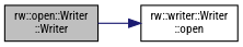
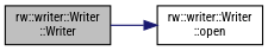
  digraph {
    rankdir=LR
    fontname="Roboto Condensed"
    node [color=black fontname="Roboto Condensed" fontsize=10 shape=record style=filled]
-   n1 [fillcolor=grey75 fontcolor=black height=0.2 label="rw::open::Writer\l::Writer" width=0.4]
+   n1 [fillcolor=grey75 fontcolor=black height=0.2 label="rw::writer::Writer\l::Writer" width=0.4]
    n2 [fillcolor=white height=0.2 label="rw::writer::Writer\l::open" width=0.4]
    n1 -> n2 [color=midnightblue fontname="Roboto Condensed" fontsize=10 labelfontname=Helvetica labelfontsize=10 style=solid]
  }
